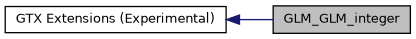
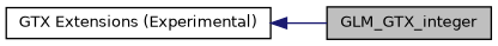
  digraph {
    rankdir=LR
    node [color=black fontname=Helvetica fontsize=10 shape=record style=filled]
    n1 [fillcolor=white height=0.2 label="GTX Extensions (Experimental)" width=0.4]
-   n2 [fillcolor=grey75 fontcolor=black height=0.2 label=GLM_GLM_integer width=0.4]
+   n2 [fillcolor=grey75 fontcolor=black height=0.2 label=GLM_GTX_integer width=0.4]
    n1 -> n2 [color=midnightblue dir=back fontname=Helvetica fontsize=10 labelfontname=Helvetica labelfontsize=10 shape=plaintext style=solid]
  }
